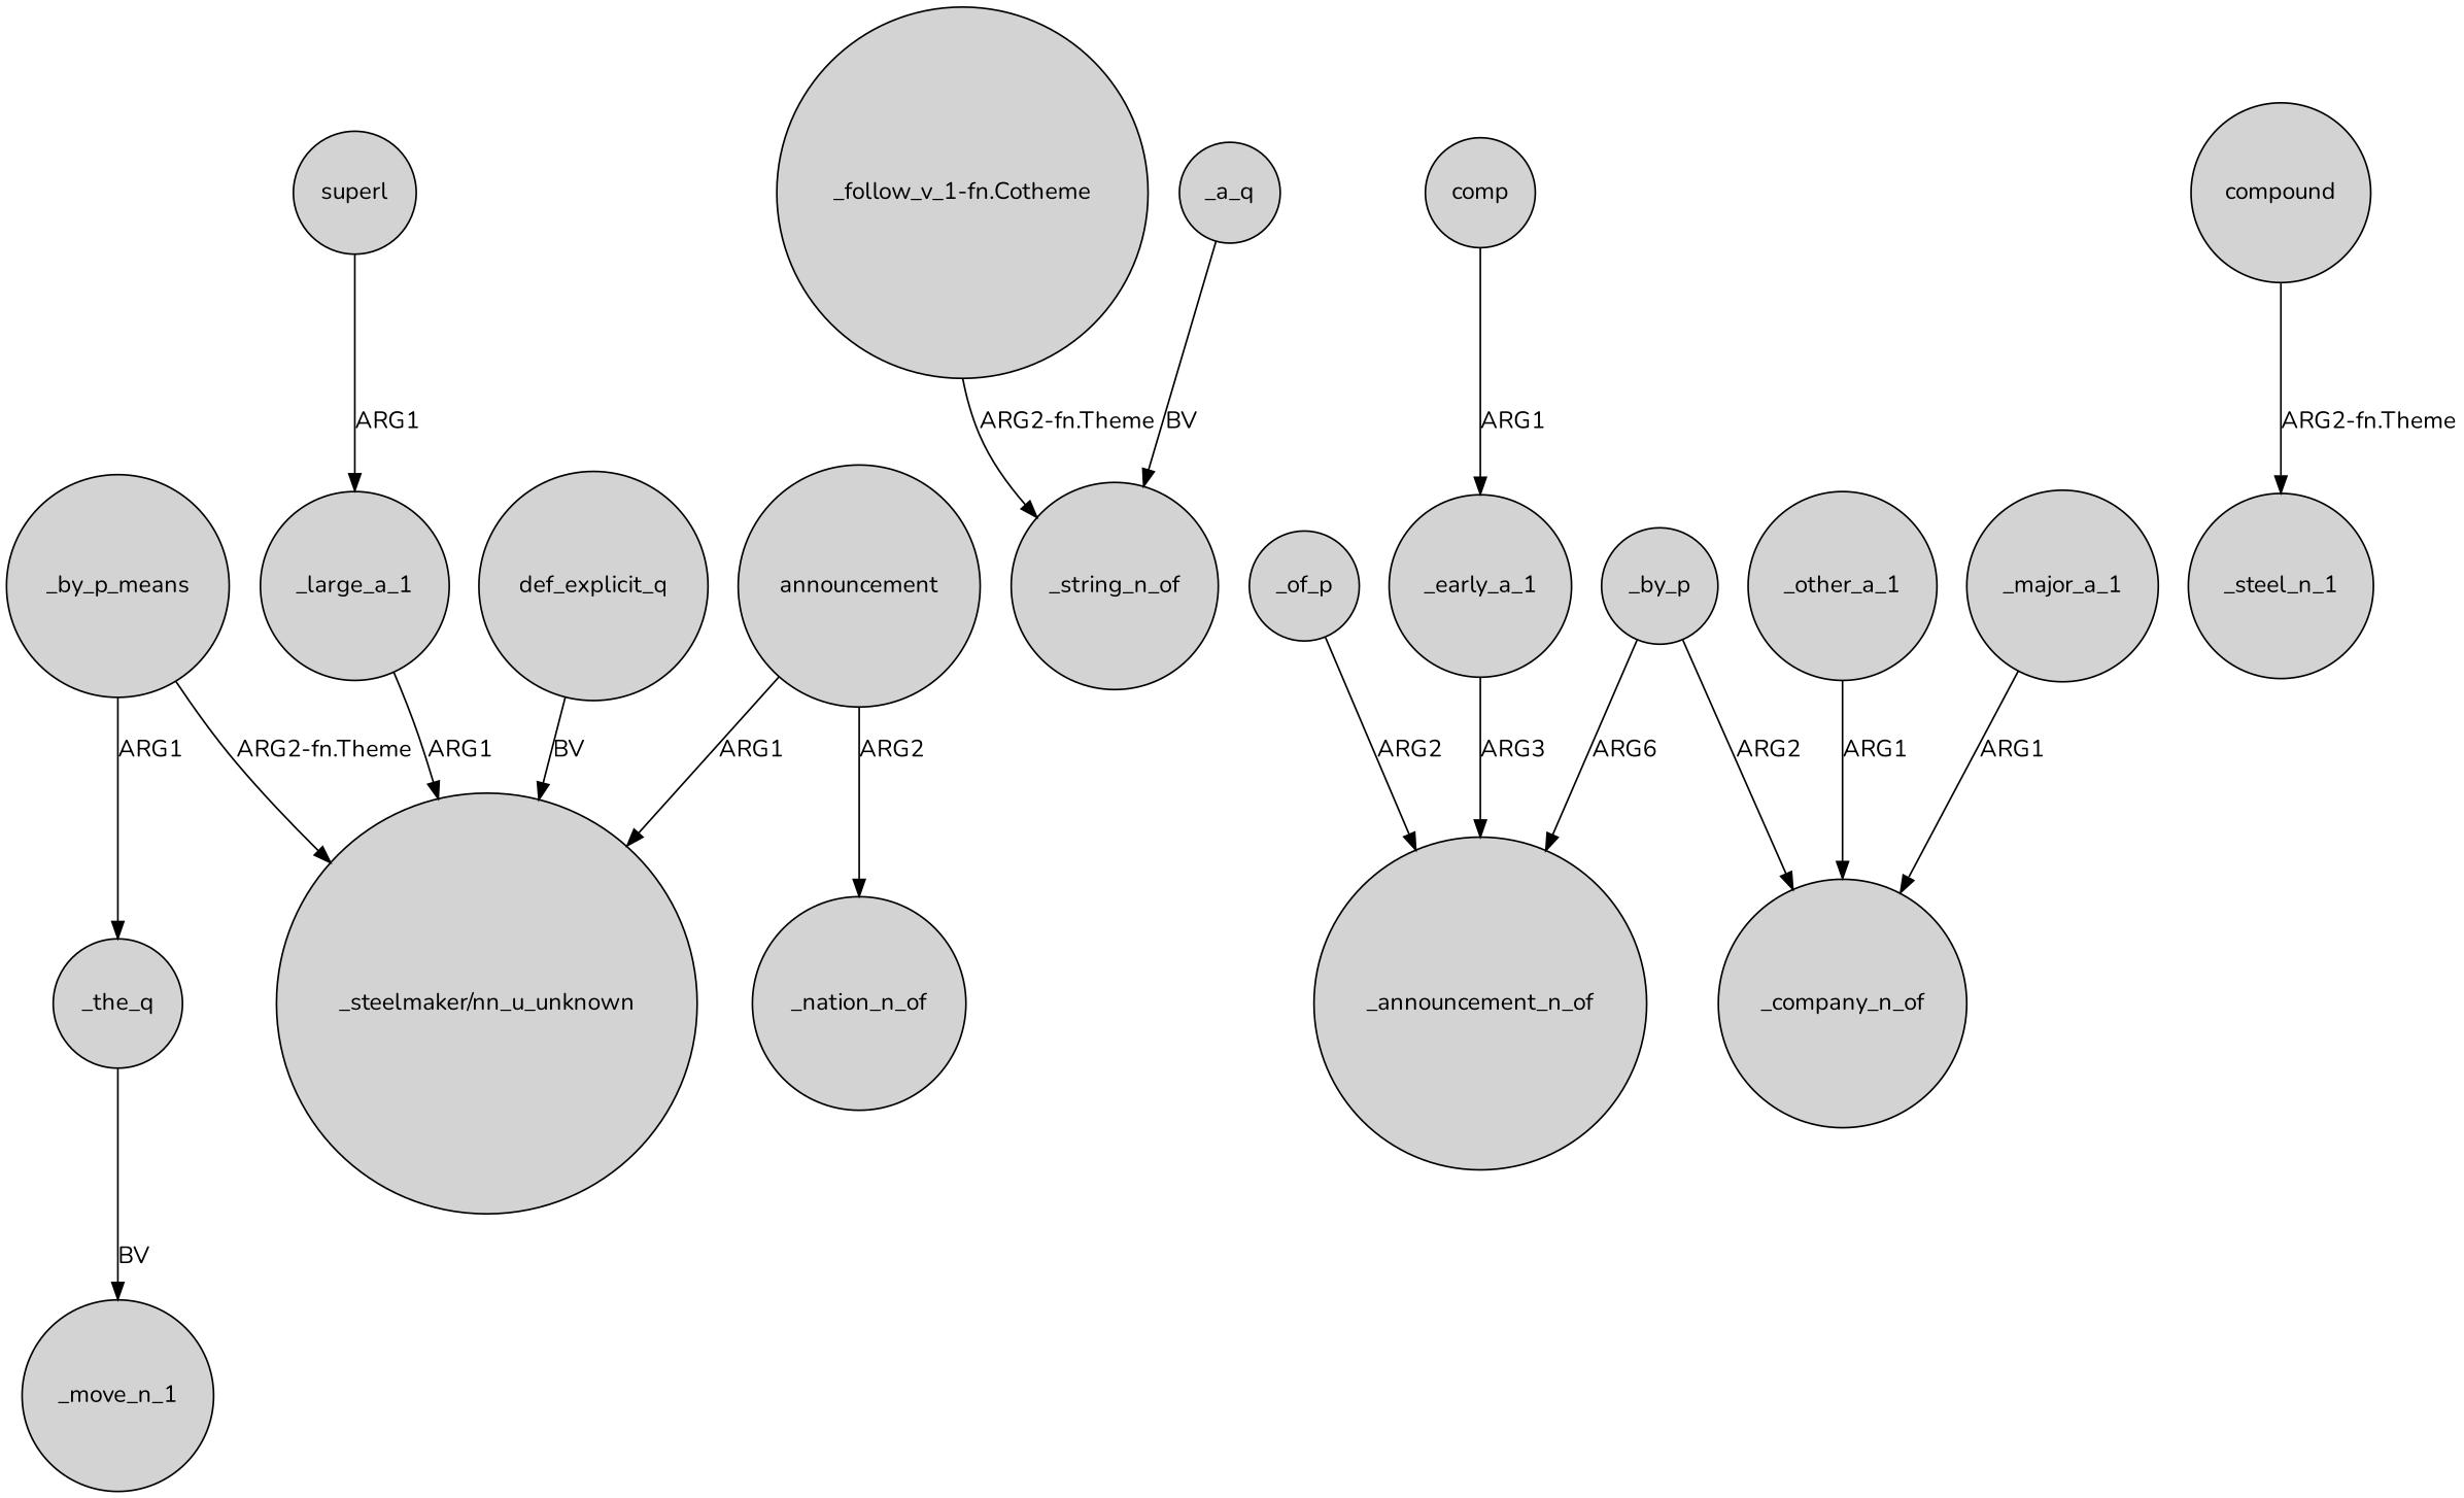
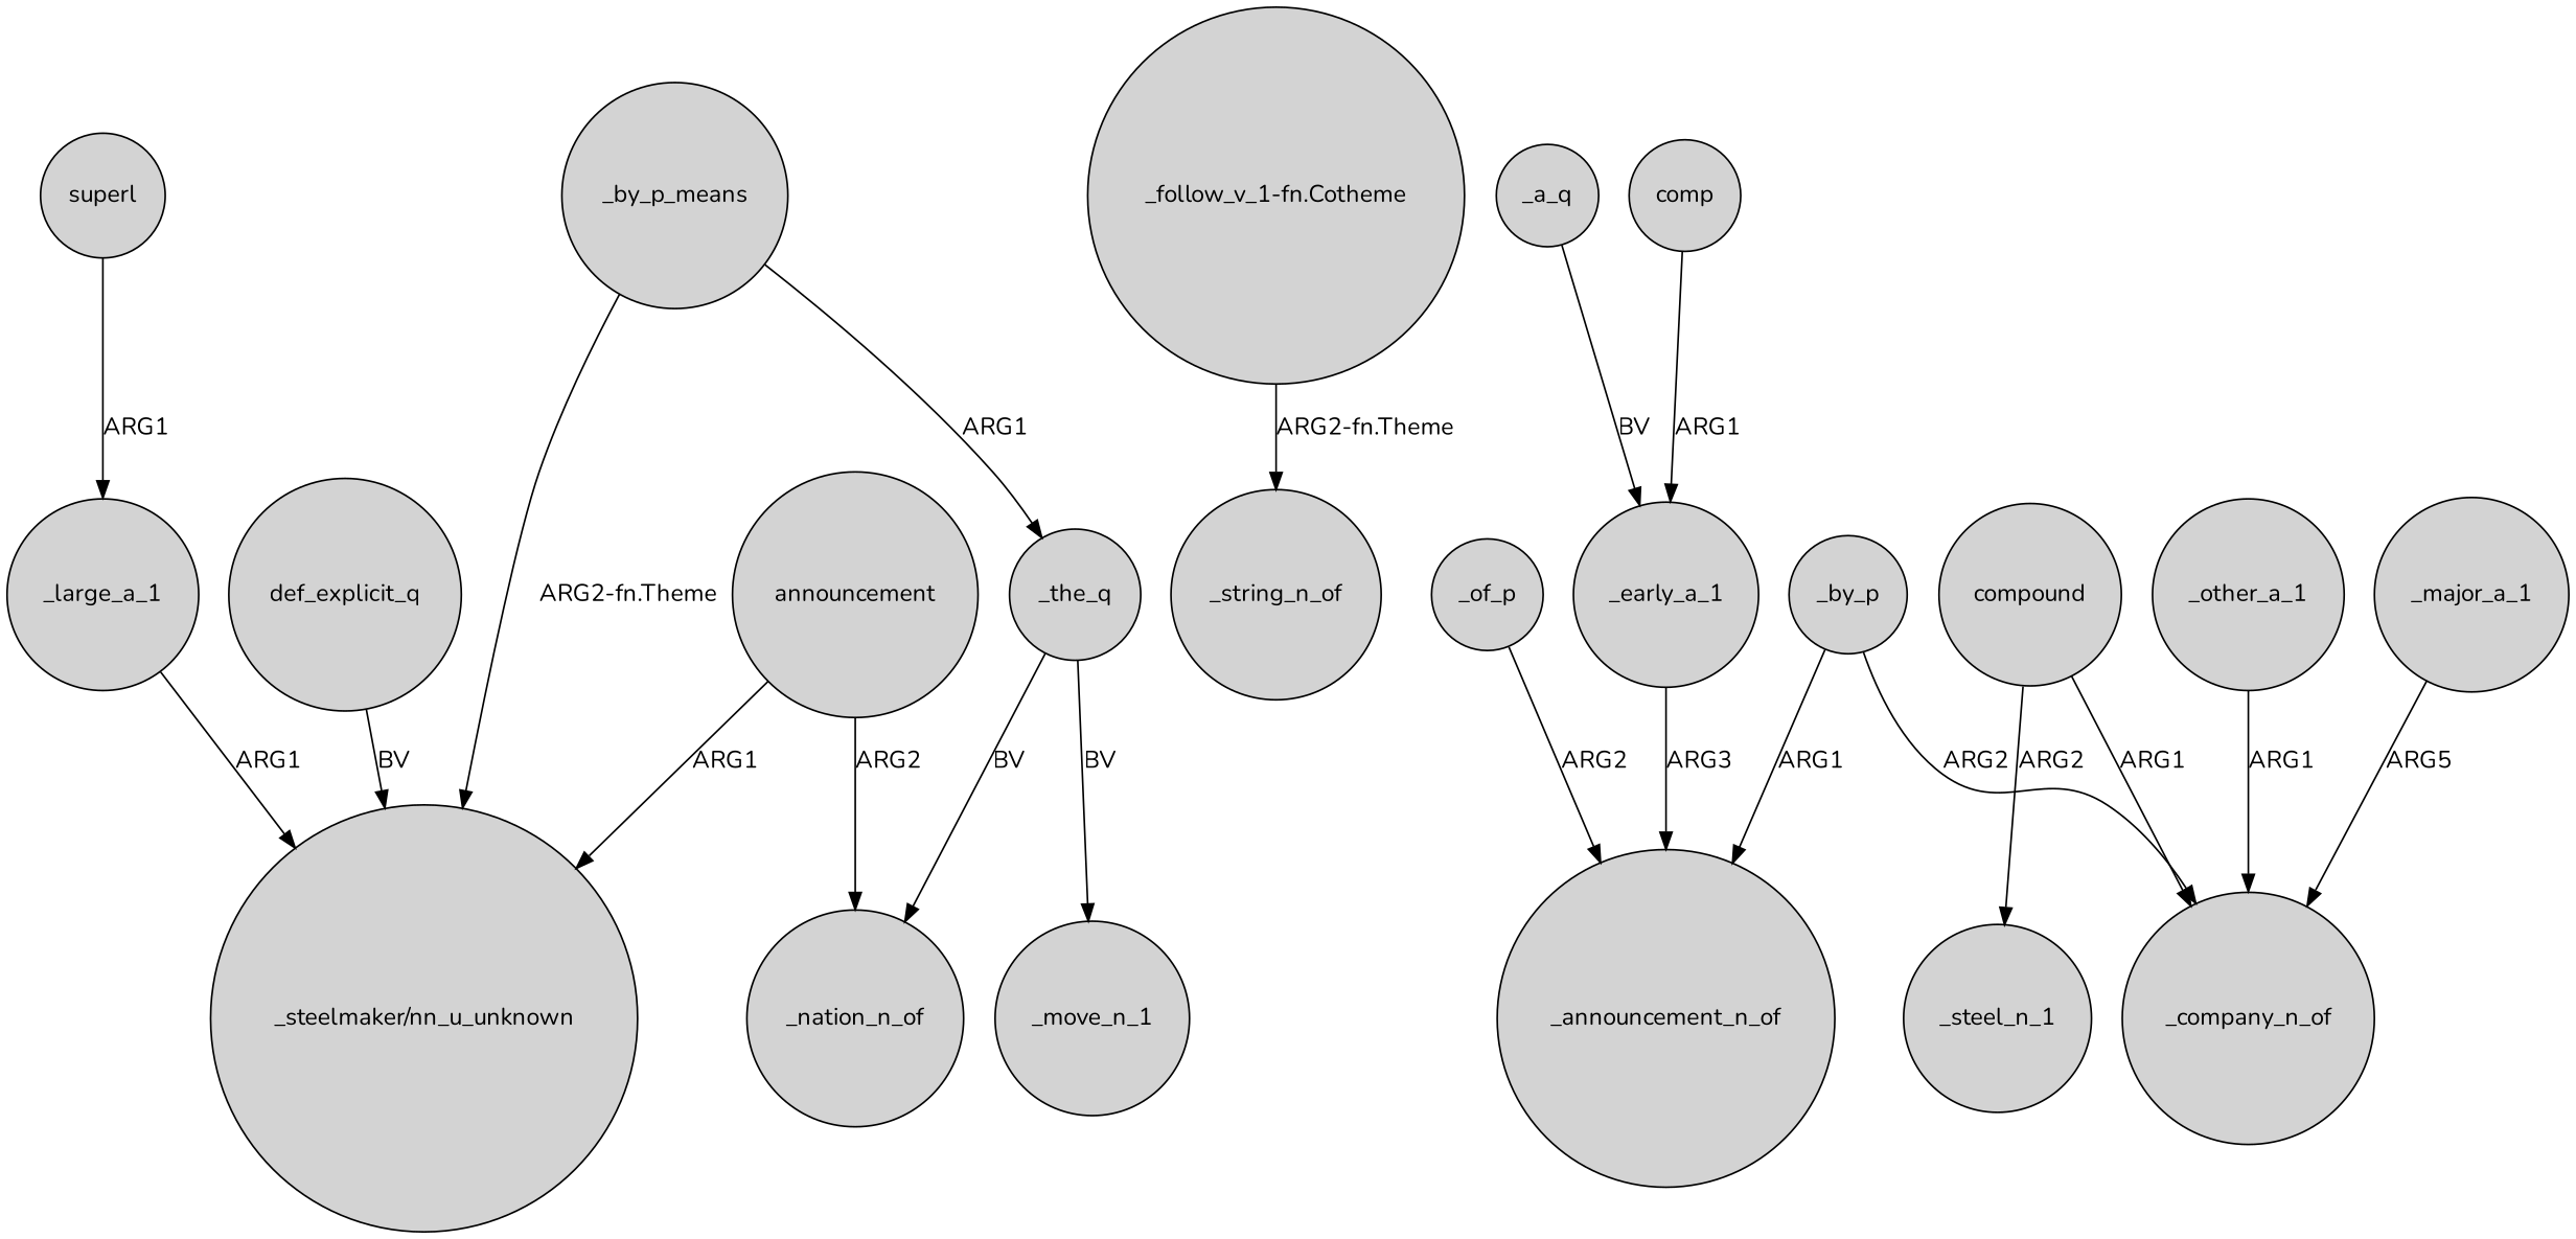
  digraph {
    fontname=Nunito
    node [fontname=Nunito shape=circle style=filled]
    edge [fontname=Nunito]
    superl
    _large_a_1
    "_steelmaker/nn_u_unknown"
    "_follow_v_1-fn.Cotheme"
    _string_n_of
    _by_p_means
    _the_q
    _move_n_1
    _nation_n_of
    n10 [label=announcement]
    _of_p
    _announcement_n_of
    compound
    _steel_n_1
    _company_n_of
    _a_q
    _by_p
    _early_a_1
    _other_a_1
    _major_a_1
    def_explicit_q
    comp
    superl -> _large_a_1 [label=ARG1]
    _large_a_1 -> "_steelmaker/nn_u_unknown" [label=ARG1]
    "_follow_v_1-fn.Cotheme" -> _string_n_of [label="ARG2-fn.Theme"]
    _by_p_means -> "_steelmaker/nn_u_unknown" [label="ARG2-fn.Theme"]
    _by_p_means -> _the_q [label=ARG1]
    _the_q -> _move_n_1 [label=BV]
+   _the_q -> _nation_n_of [label=BV]
    n10 -> "_steelmaker/nn_u_unknown" [label=ARG1]
    n10 -> _nation_n_of [label=ARG2]
    _of_p -> _announcement_n_of [label=ARG2]
-   compound -> _steel_n_1 [label="ARG2-fn.Theme"]
-   _a_q -> _string_n_of [label=BV]
-   _by_p -> _announcement_n_of [label=ARG6]
+   compound -> _steel_n_1 [label=ARG2]
+   compound -> _company_n_of [label=ARG1]
+   _a_q -> _early_a_1 [label=BV]
+   _by_p -> _announcement_n_of [label=ARG1]
    _by_p -> _company_n_of [label=ARG2]
    _early_a_1 -> _announcement_n_of [label=ARG3]
    _other_a_1 -> _company_n_of [label=ARG1]
-   _major_a_1 -> _company_n_of [label=ARG1]
+   _major_a_1 -> _company_n_of [label=ARG5]
    def_explicit_q -> "_steelmaker/nn_u_unknown" [label=BV]
    comp -> _early_a_1 [label=ARG1]
  }
